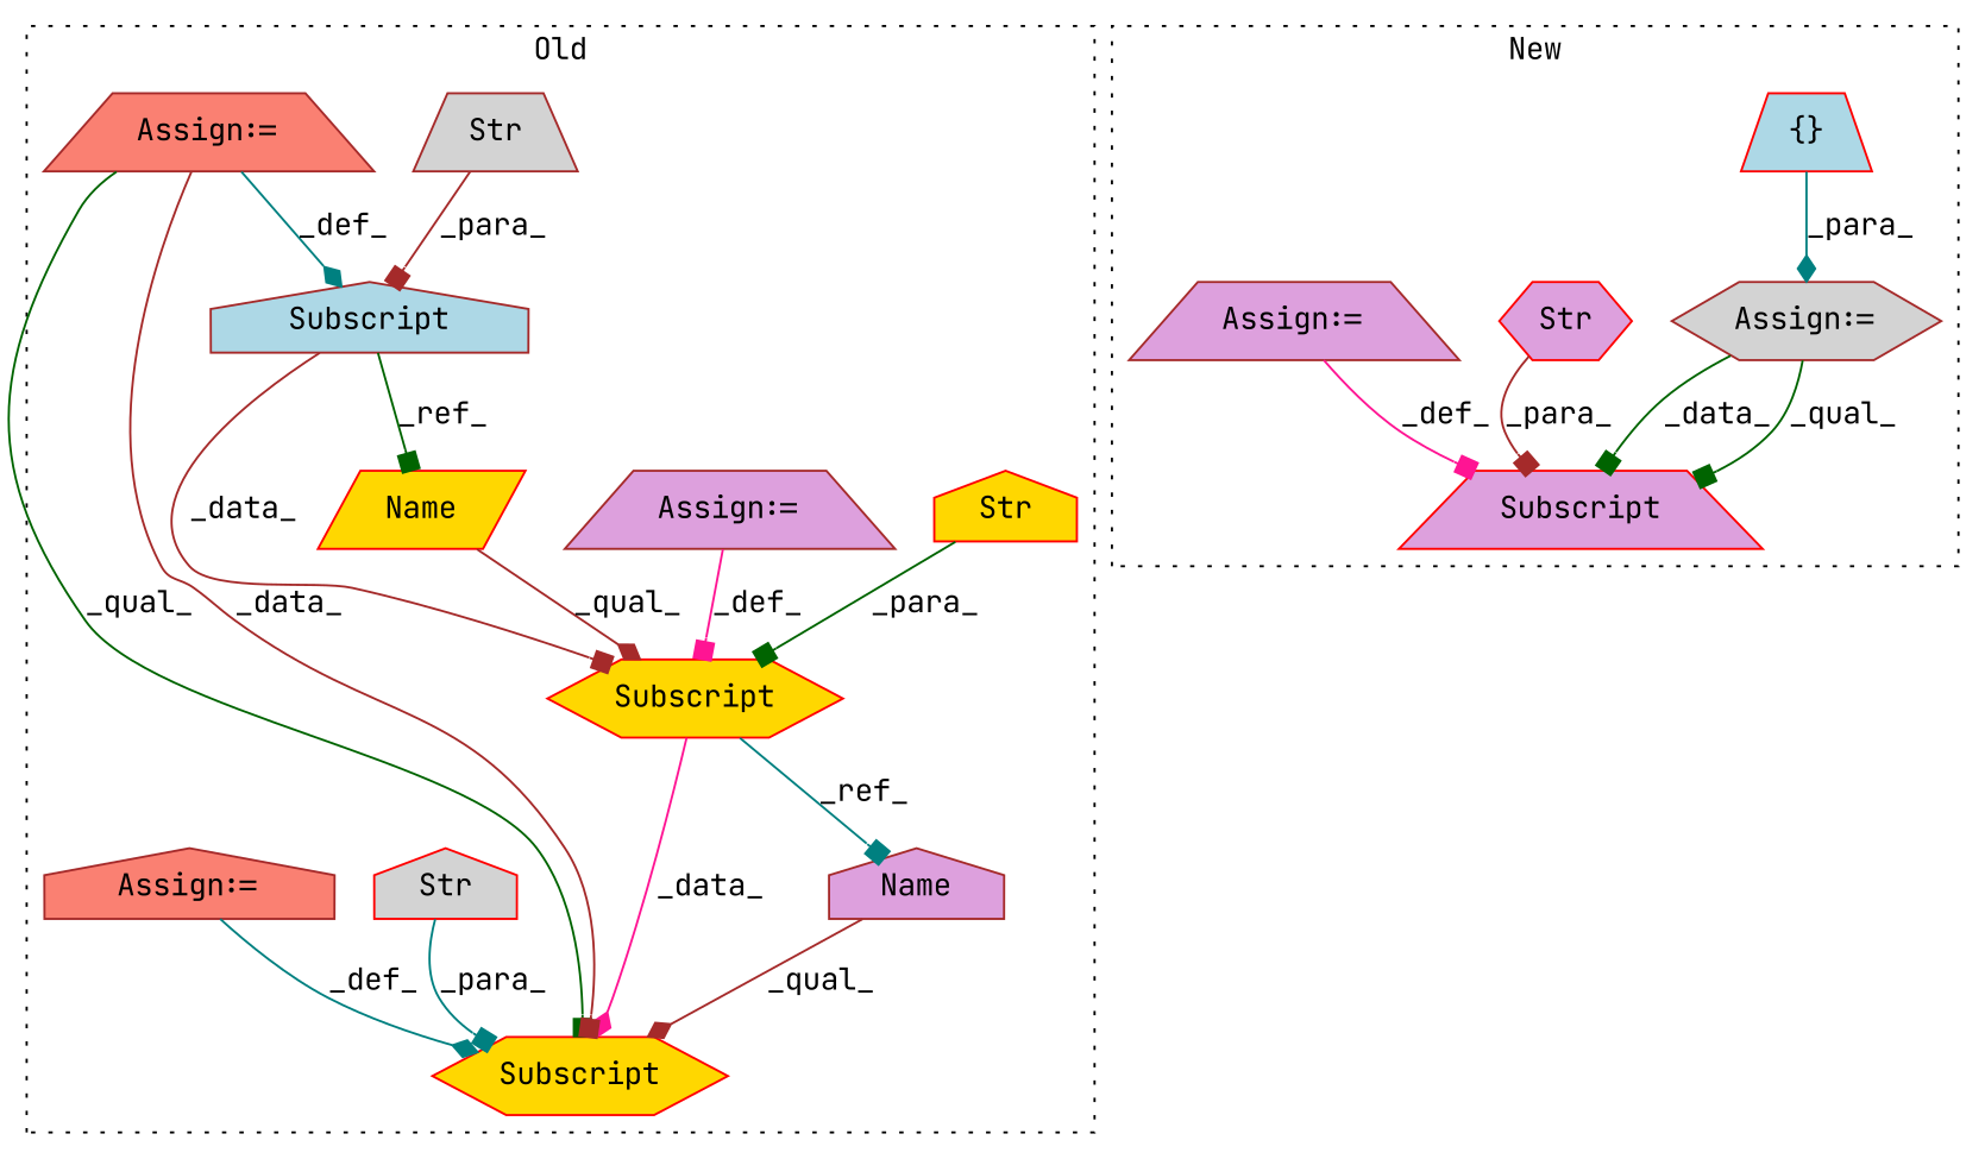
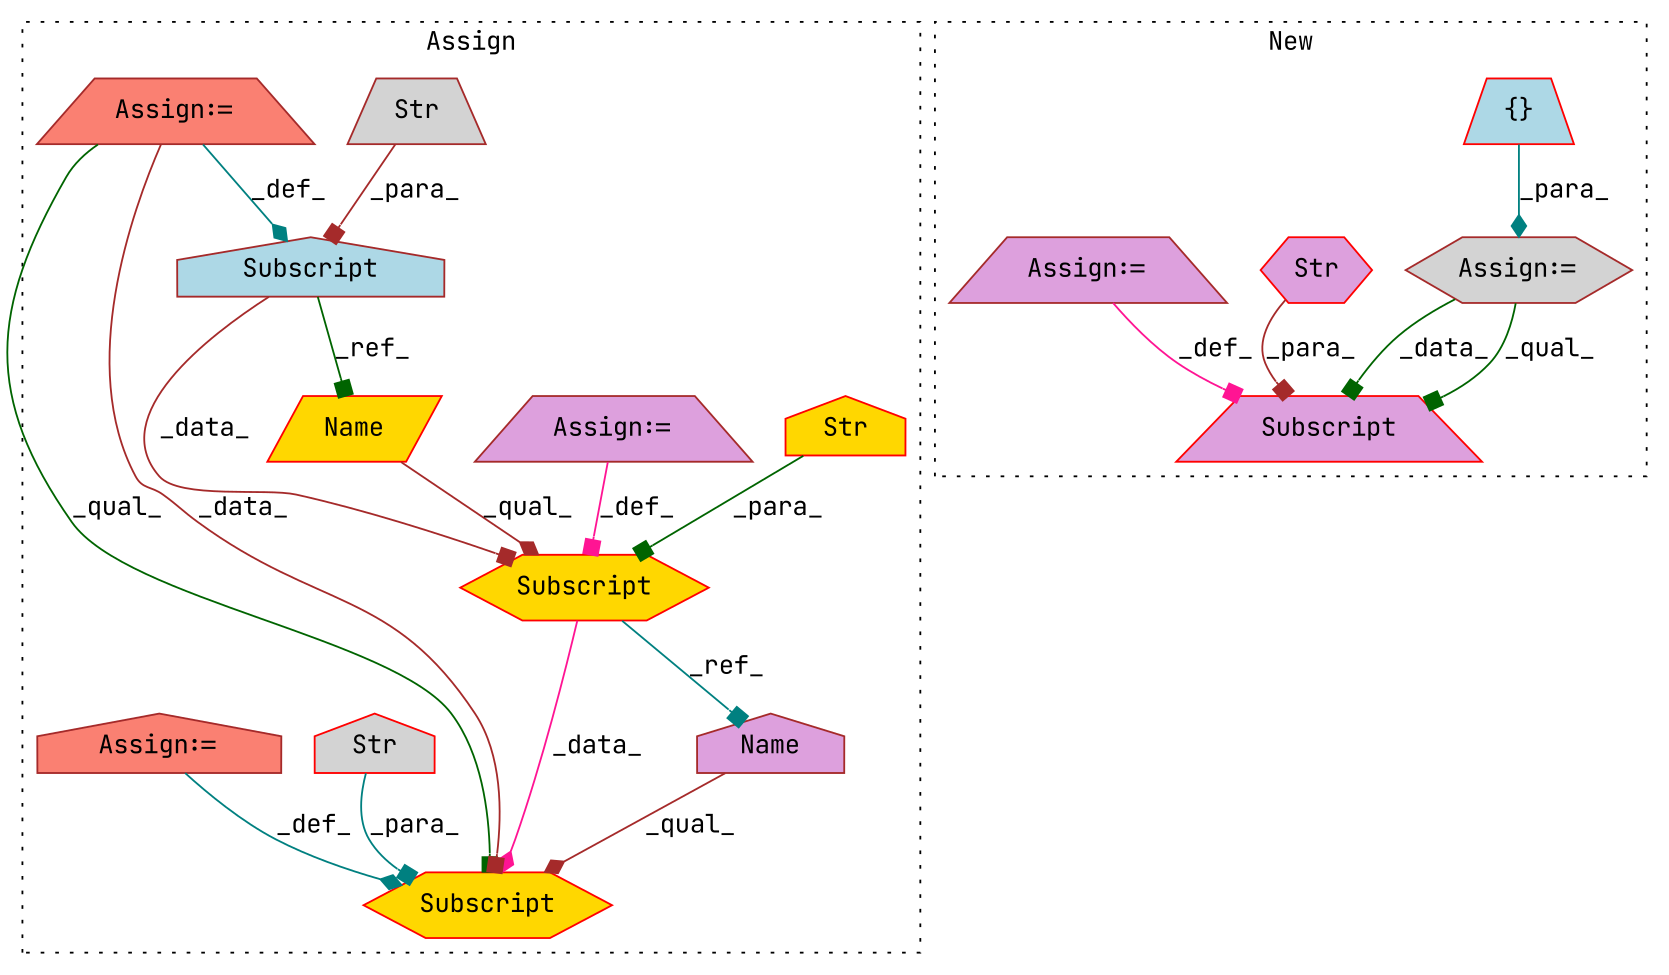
  digraph {
    fontname="JetBrains Mono"
    node [a=68 l=3 shape=trapezium style=filled fillcolor=plum color=red fontname="JetBrains Mono"]
    edge [color=brown arrowhead=box fontname="JetBrains Mono"]
    n1 [a=63 l="31,0" label=Subscript s="9528,0" shape=hexagon fillcolor=gold]
    n2 [a=66 l=22 label=Str s=9536 shape=house fillcolor=gold]
    n3 [label="Assign:=" s=9559 color=brown]
    n4 [a=63 l="31,0" label=Subscript s="9478,0" shape=house fillcolor=lightblue color=brown]
    n5 [a=66 l=22 label=Str s=9486 fillcolor=lightgrey color=brown]
    n6 [label="Assign:=" s=9509 fillcolor=salmon color=brown]
    n7 [a=63 l="32,0" label=Subscript s="9578,0" shape=hexagon fillcolor=gold]
    n8 [a=66 l=23 label=Str s=9586 shape=house fillcolor=lightgrey]
    n9 [label="Assign:=" s=9610 shape=house fillcolor=salmon color=brown]
    n10 [a=87 l=7 label=Name s=9528 shape=parallelogram fillcolor=gold]
    n11 [a=87 l=7 label=Name s=9578 shape=house color=brown]
    n12 [a=95 l="2,1" label="{}" s="9296,9297" fillcolor=lightblue]
    n13 [label="Assign:=" s=9293 shape=hexagon fillcolor=lightgrey color=brown]
    n14 [a=63 l="26,0" label=Subscript s="9727,0"]
    n15 [a=66 l=18 label=Str s=9734 shape=hexagon]
    n16 [label="Assign:=" s=9753 color=brown]
    subgraph cluster_1 {
-     label=Old
+     label=Assign
      style=dotted
      n1
      n2
      n3
      n4
      n5
      n6
      n7
      n8
      n9
      n10
      n11
    }
    subgraph cluster_2 {
      label=New
      style=dotted
      n12
      n13
      n14
      n15
      n16
    }
    n1 -> n7 [label=_data_ color=deeppink arrowhead=diamond]
    n1 -> n11 [label=_ref_ color=teal]
    n2 -> n1 [label=_para_ color=darkgreen]
    n3 -> n1 [label=_def_ color=deeppink]
    n4 -> n1 [label=_data_]
    n4 -> n10 [label=_ref_ color=darkgreen]
    n5 -> n4 [label=_para_]
    n6 -> n4 [label=_def_ color=teal arrowhead=diamond]
    n6 -> n7 [label=_qual_ color=darkgreen]
    n6 -> n7 [label=_data_]
    n8 -> n7 [label=_para_ color=teal]
    n9 -> n7 [label=_def_ color=teal arrowhead=diamond]
    n10 -> n1 [label=_qual_ arrowhead=diamond]
    n11 -> n7 [label=_qual_ arrowhead=diamond]
    n12 -> n13 [label=_para_ color=teal arrowhead=diamond]
    n13 -> n14 [label=_data_ color=darkgreen]
    n13 -> n14 [label=_qual_ color=darkgreen]
    n15 -> n14 [label=_para_]
    n16 -> n14 [label=_def_ color=deeppink]
  }
